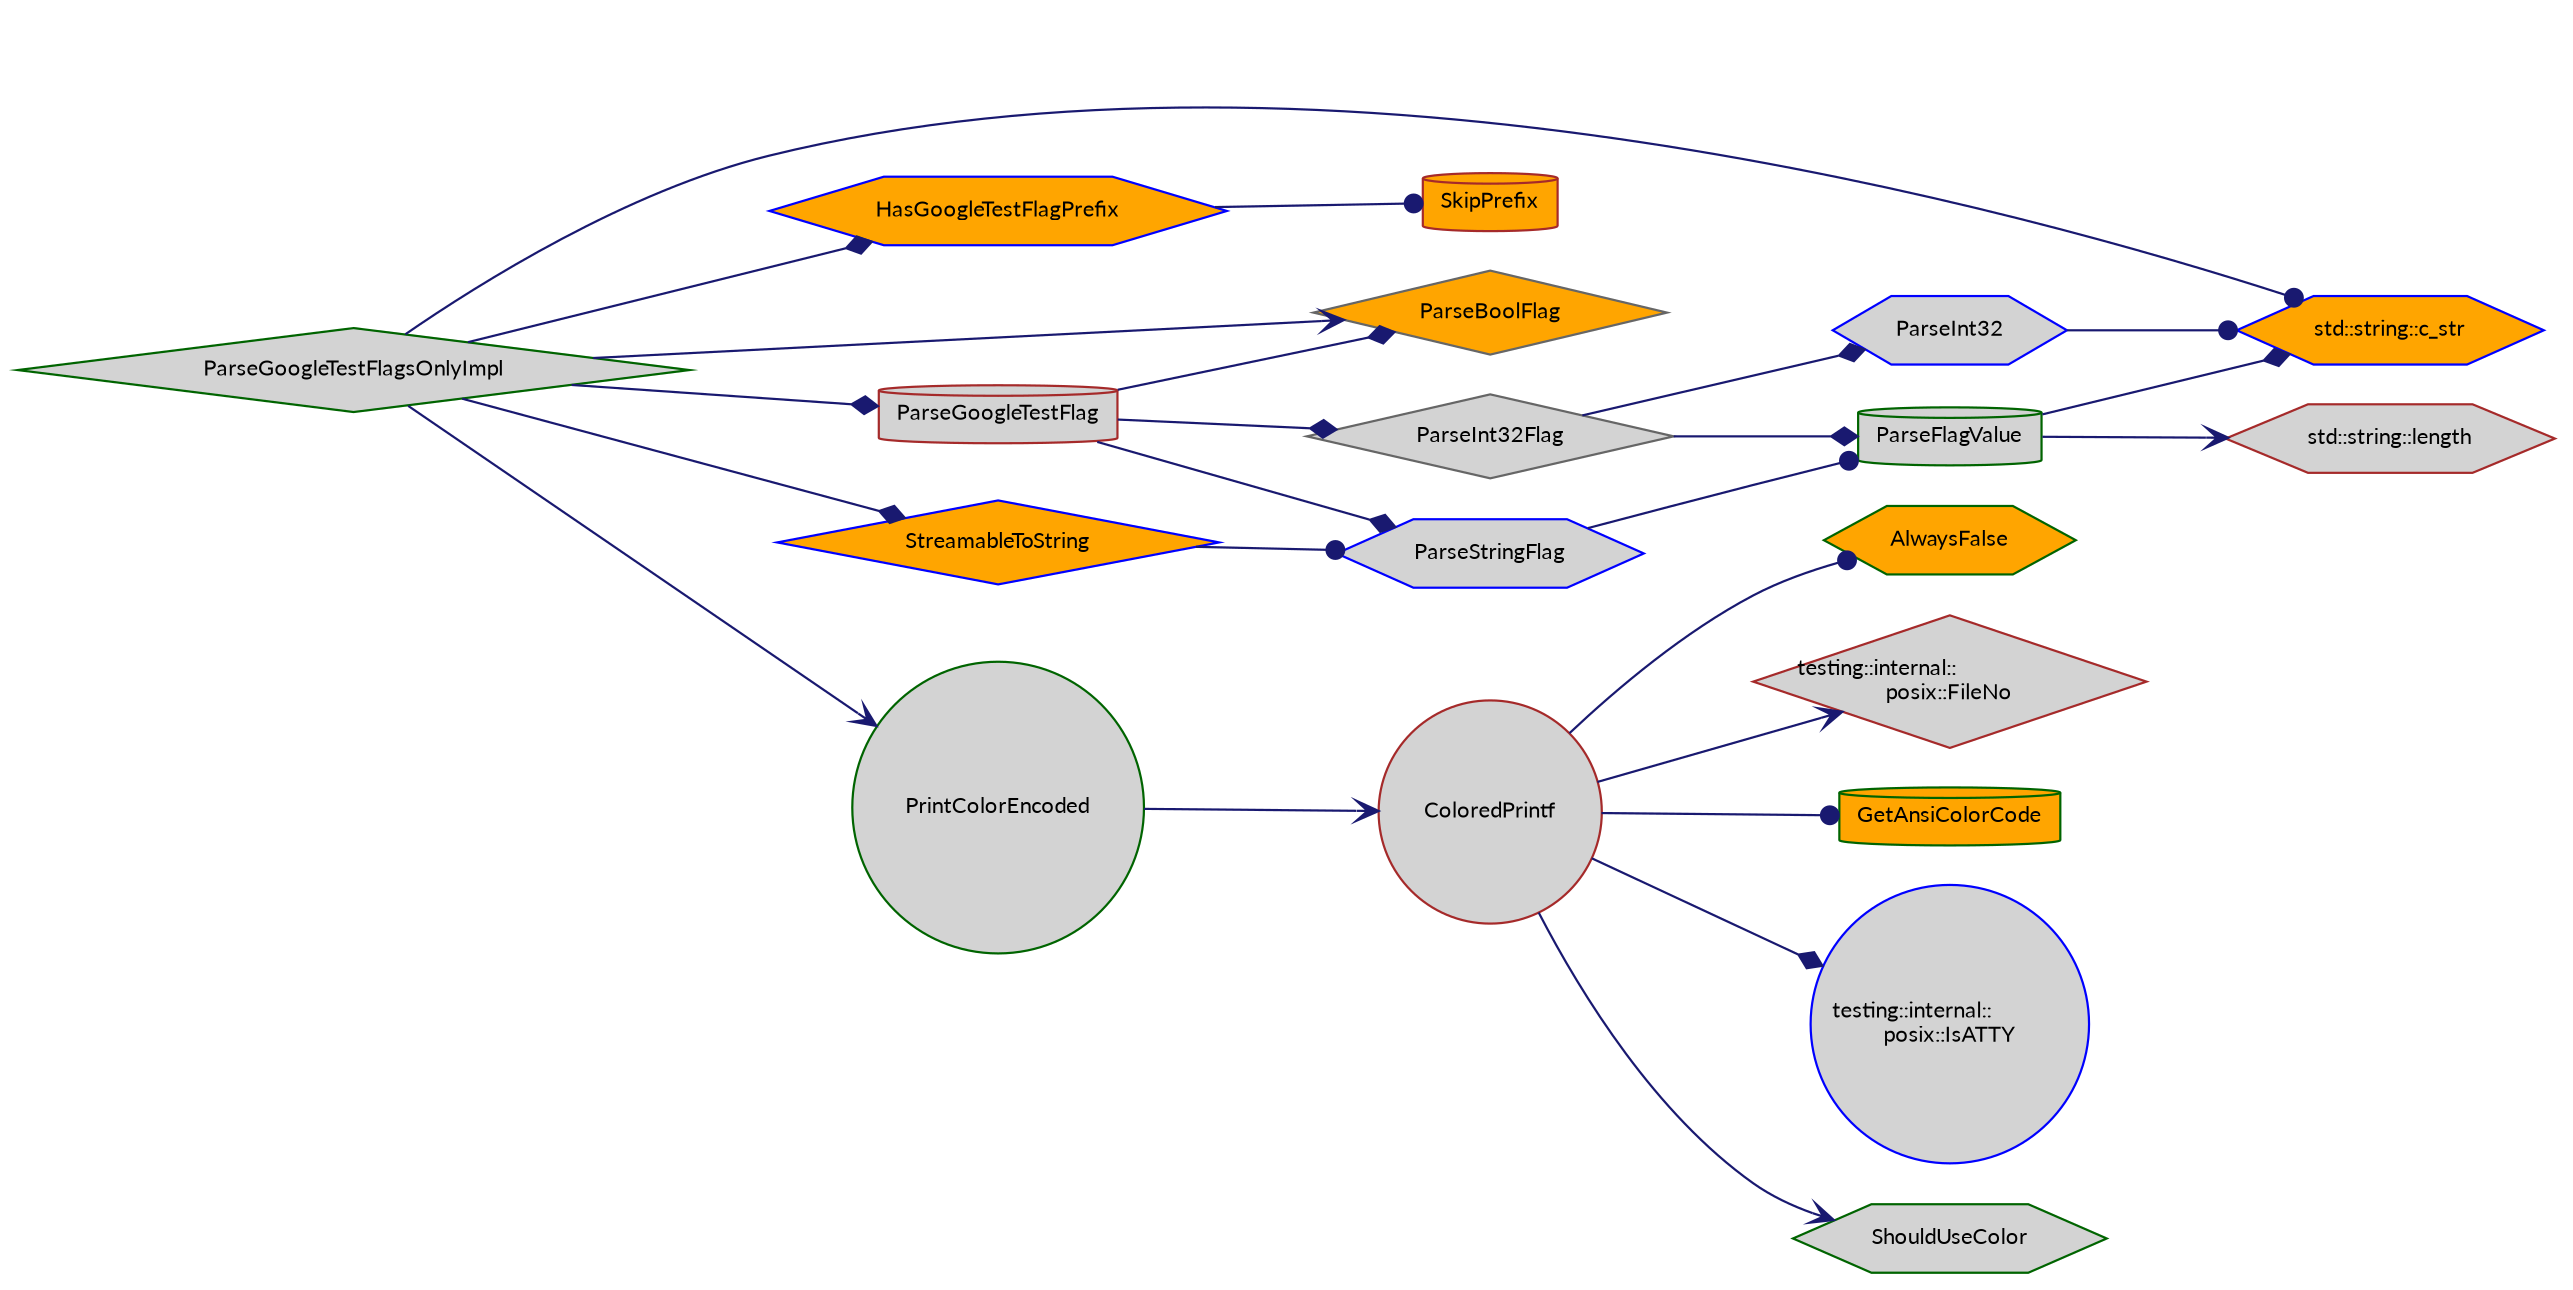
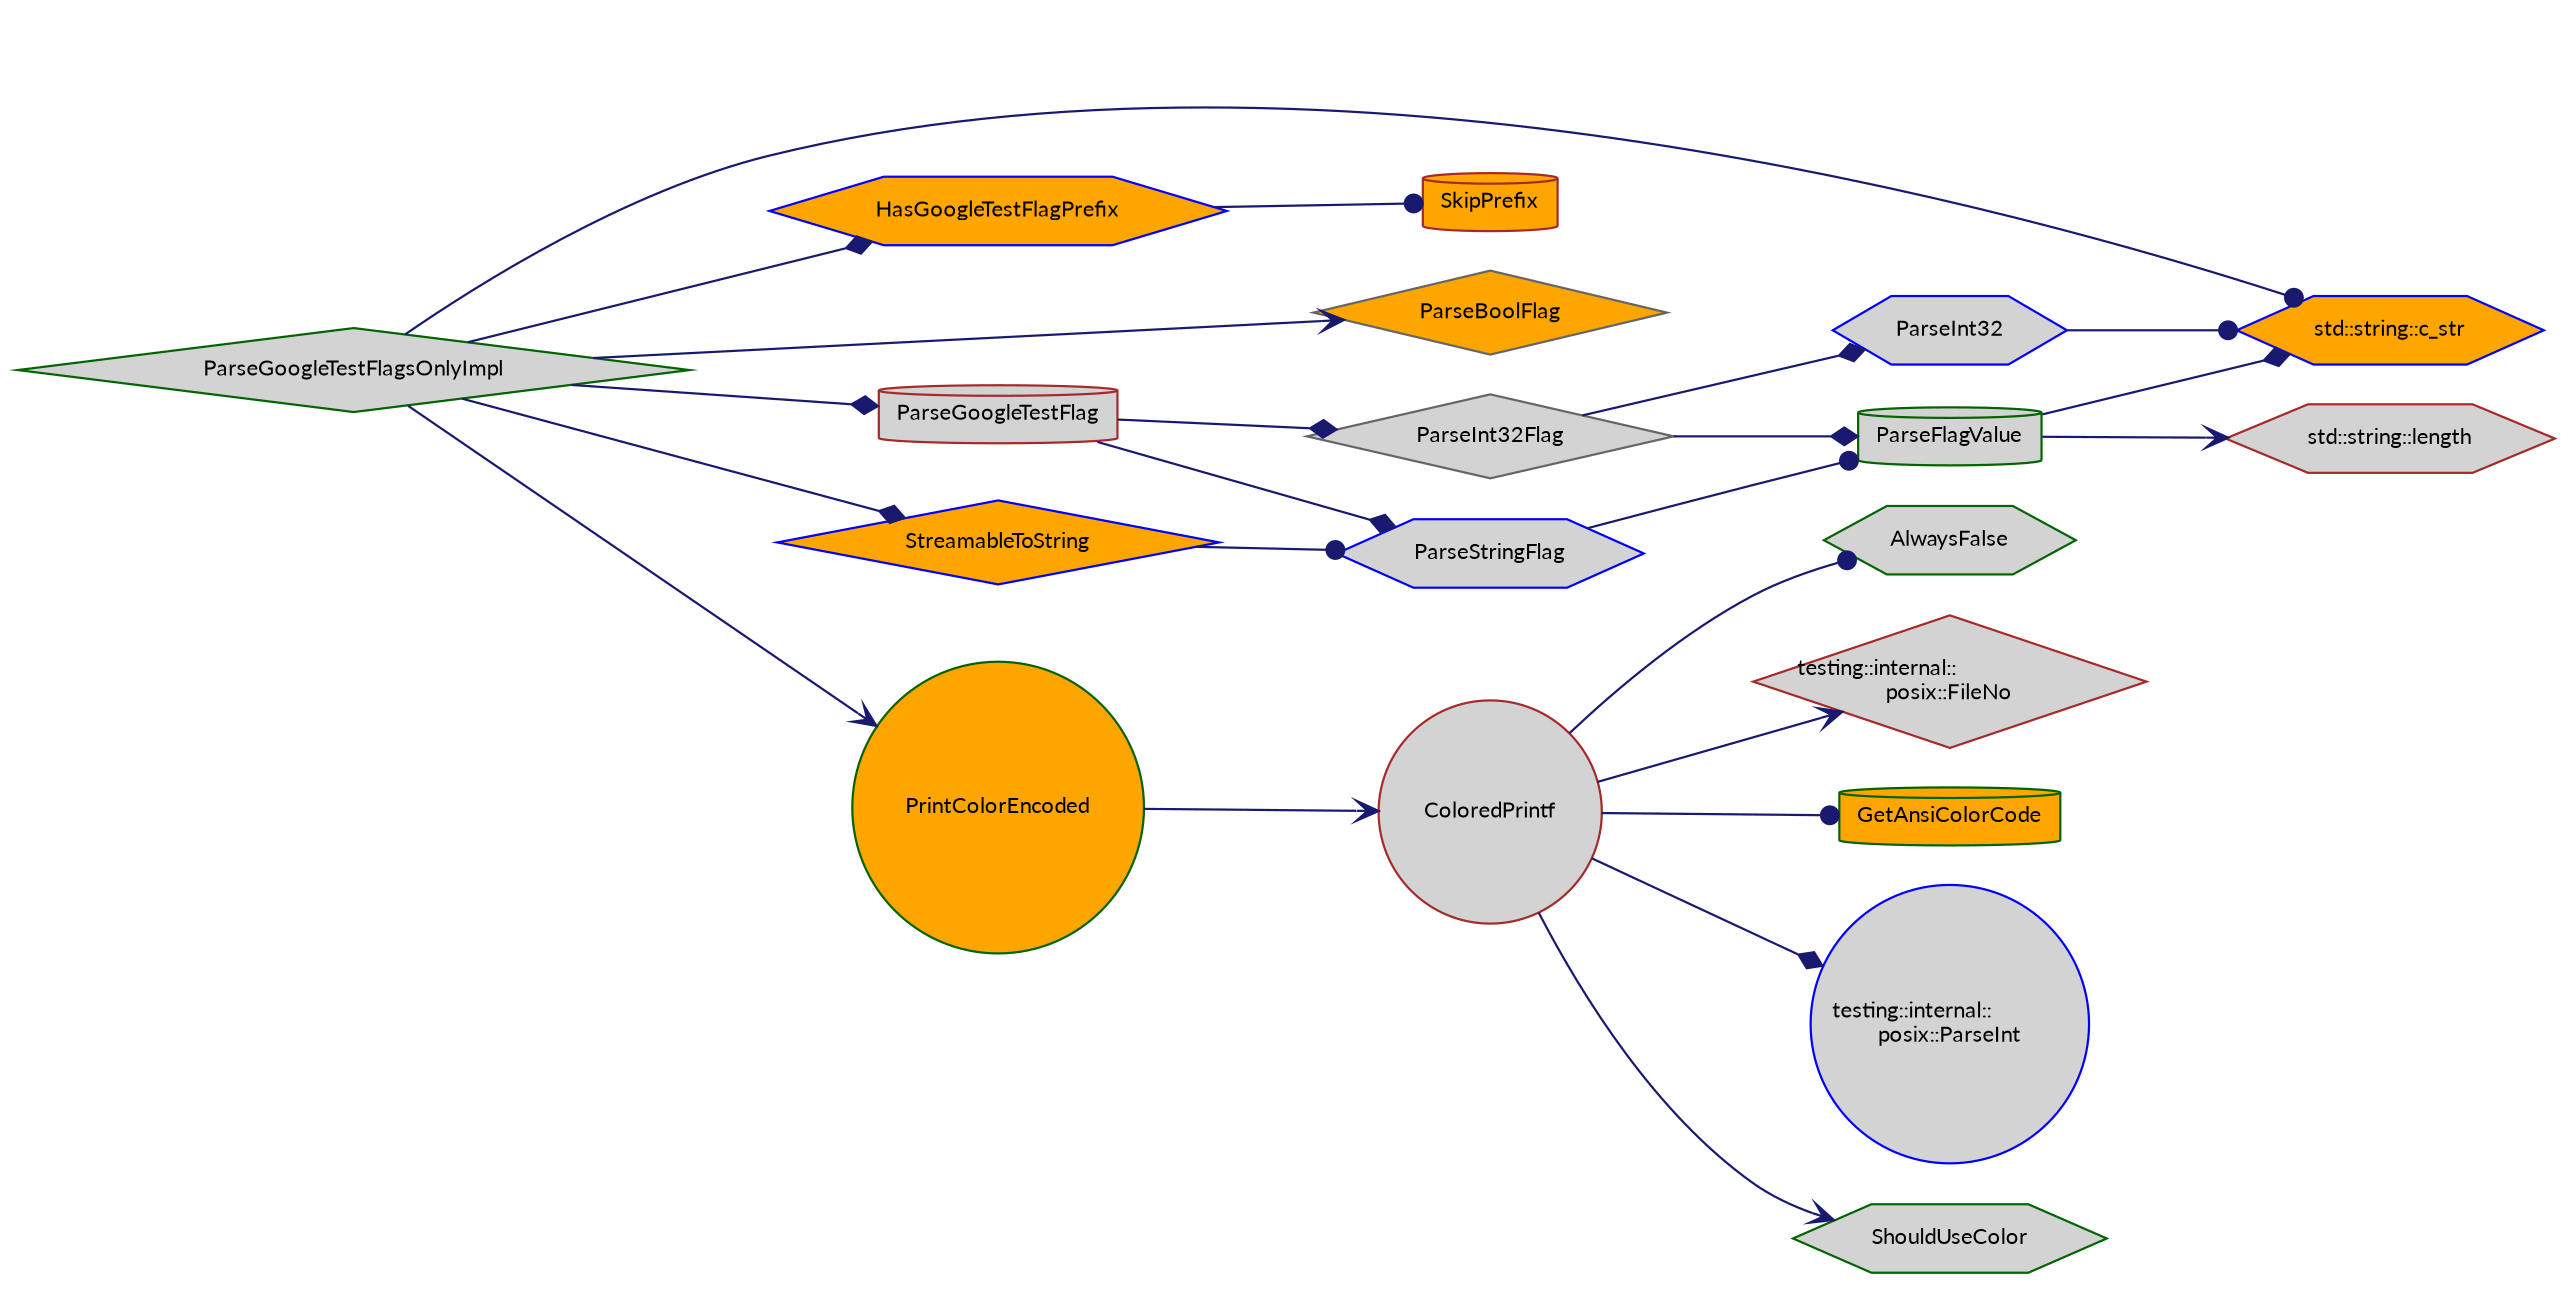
  digraph {
    fontname=Lato
    rankdir=LR
    node [color=darkgreen fillcolor=lightgrey fontname=Lato fontsize=10 shape=hexagon style=filled]
    edge [arrowhead=diamond color=midnightblue fontname=Lato fontsize=10 labelfontname=Helvetica labelfontsize=10 style=solid]
    n1 [fontcolor=black height=0.2 label=ParseGoogleTestFlagsOnlyImpl shape=diamond width=0.4]
    n2 [color=blue fillcolor=orange height=0.2 label="std::string::c_str" width=0.4]
    n3 [color=blue fillcolor=orange height=0.2 label=HasGoogleTestFlagPrefix width=0.4]
    n4 [color=gray40 fillcolor=orange height=0.2 label=ParseBoolFlag shape=diamond width=0.4]
    n5 [color=brown height=0.2 label=ParseGoogleTestFlag shape=cylinder width=0.4]
-   n6 [height=0.2 label=PrintColorEncoded shape=circle width=0.4]
+   n6 [fillcolor=orange height=0.2 label=PrintColorEncoded shape=circle width=0.4]
    n7 [color=blue fillcolor=orange height=0.2 label=StreamableToString shape=diamond width=0.4]
    n8 [color=brown fillcolor=orange height=0.2 label=SkipPrefix shape=cylinder width=0.4]
    n9 [color=gray40 height=0.2 label=ParseInt32Flag shape=diamond width=0.4]
    n10 [color=blue height=0.2 label=ParseStringFlag width=0.4]
    n11 [height=0.2 label=ParseFlagValue shape=cylinder width=0.4]
    n12 [color=blue height=0.2 label=ParseInt32 width=0.4]
    n13 [color=brown height=0.2 label=ColoredPrintf shape=circle width=0.4]
    n14 [color=brown height=0.2 label="std::string::length" width=0.4]
-   n15 [fillcolor=orange height=0.2 label=AlwaysFalse width=0.4]
+   n15 [height=0.2 label=AlwaysFalse width=0.4]
    n16 [color=brown height=0.2 label="testing::internal::\lposix::FileNo" shape=diamond width=0.4]
    n17 [fillcolor=orange height=0.2 label=GetAnsiColorCode shape=cylinder width=0.4]
-   n18 [color=blue height=0.2 label="testing::internal::\lposix::IsATTY" shape=circle width=0.4]
+   n18 [color=blue height=0.2 label="testing::internal::\lposix::ParseInt" shape=circle width=0.4]
    n19 [height=0.2 label=ShouldUseColor width=0.4]
    n1 -> n2 [arrowhead=dot]
    n1 -> n3
    n1 -> n4 [arrowhead=vee]
    n1 -> n5
    n1 -> n6 [arrowhead=vee]
    n1 -> n7
    n3 -> n8 [arrowhead=dot]
-   n5 -> n4
    n5 -> n9
    n5 -> n10
    n6 -> n13 [arrowhead=vee]
    n7 -> n10 [arrowhead=dot]
    n9 -> n11
    n9 -> n12
    n10 -> n11 [arrowhead=dot]
    n11 -> n2
    n11 -> n14 [arrowhead=vee]
    n12 -> n2 [arrowhead=dot]
    n13 -> n15 [arrowhead=dot]
    n13 -> n16 [arrowhead=vee]
    n13 -> n17 [arrowhead=dot]
    n13 -> n18
    n13 -> n19 [arrowhead=vee]
  }
